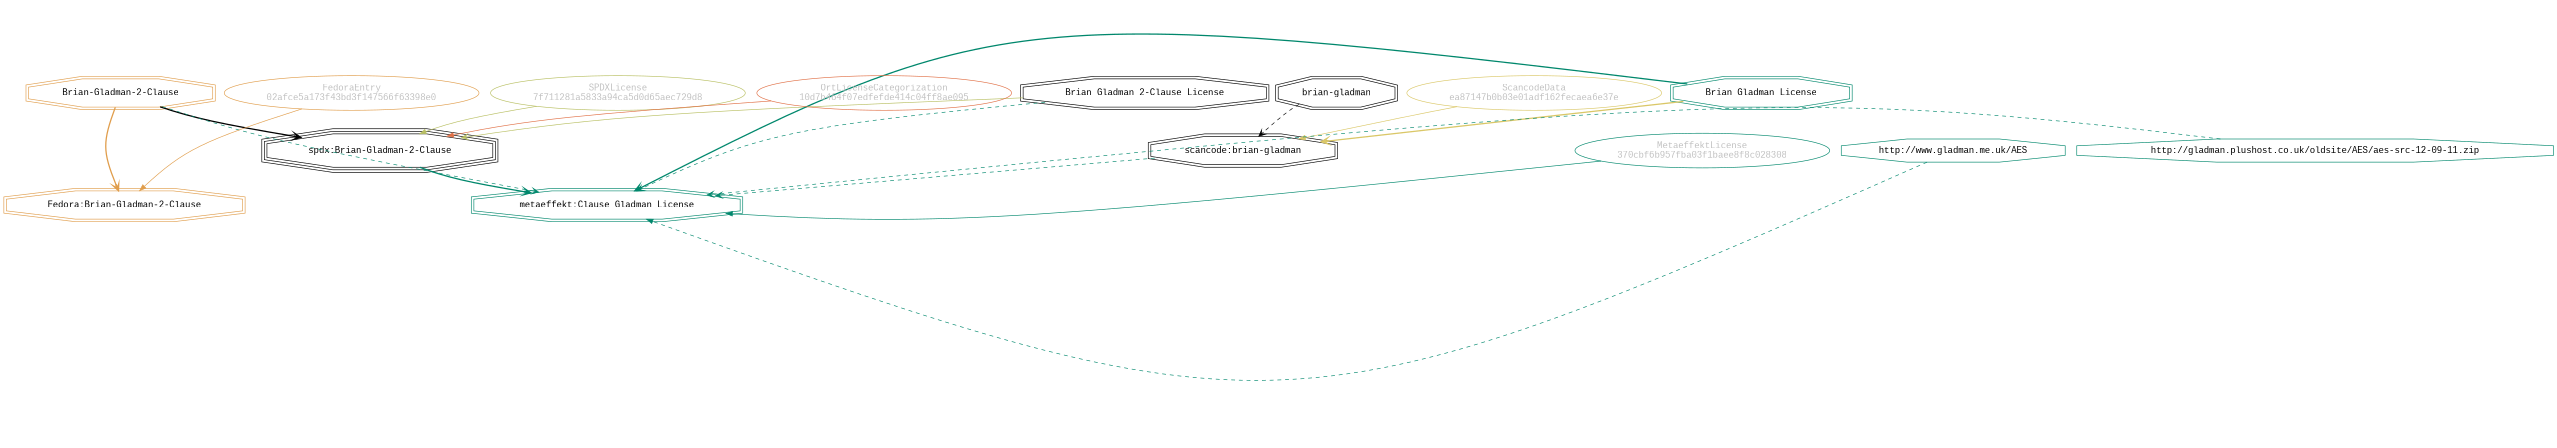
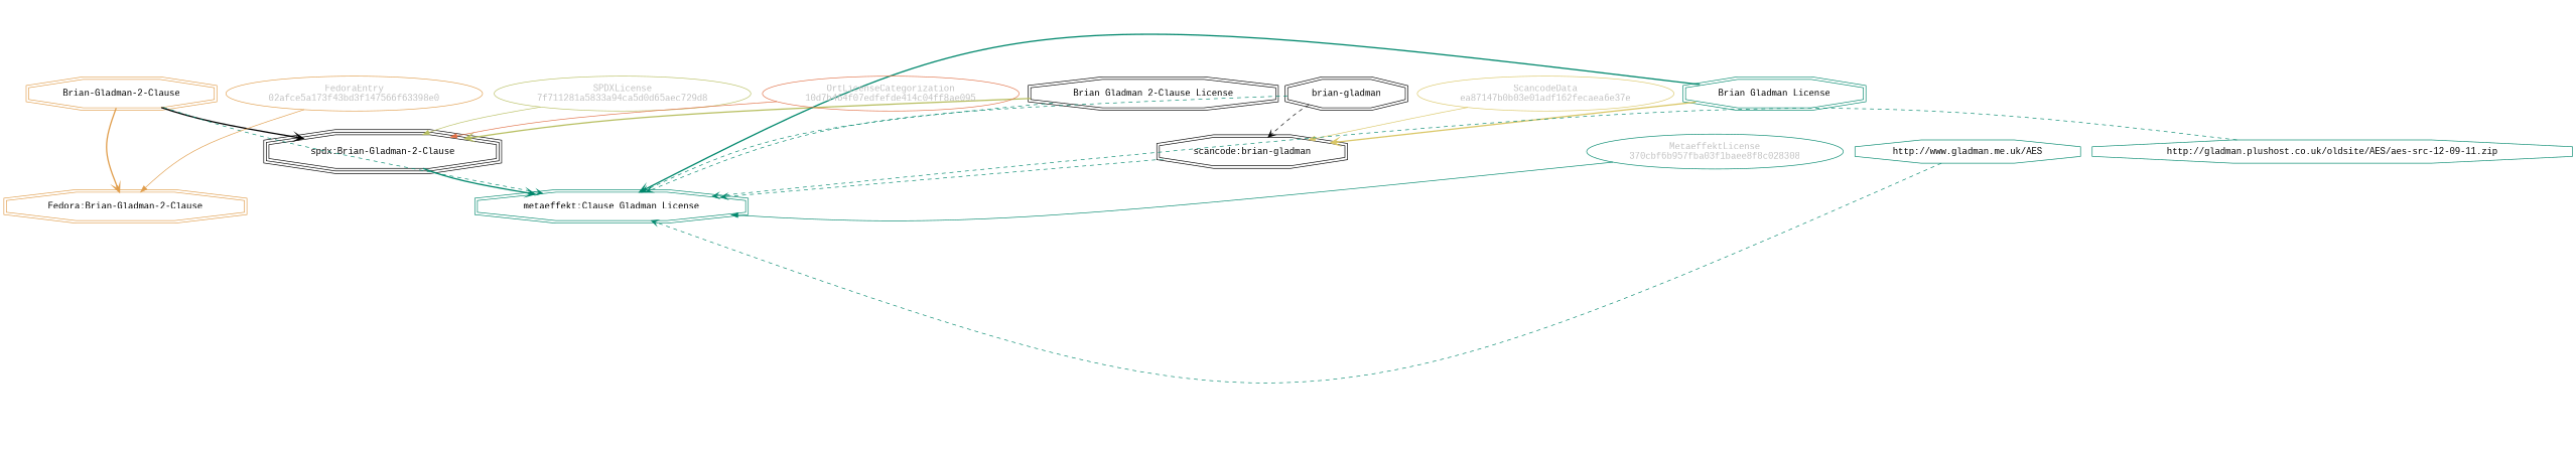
  strict digraph {
    fontname="Liberation Mono"
    splines=curved
    node [color="#00876c" fontname="Liberation Mono" shape=doubleoctagon]
    edge [color="#00876c" fontname="Liberation Mono" weight=0.5 arrowhead=vee style=dashed]
    n1 [color="#b8bf62" fillcolor="beige;1" fontcolor=gray label="SPDXLicense\n7f711281a5833a94ca5d0d65aec729d8" shape=ellipse]
    n2 [label="spdx:Brian-Gladman-2-Clause" shape=tripleoctagon color=""]
    n3 [label="metaeffekt:Clause Gladman License"]
    n4 [color="#e09d4b" label="Fedora:Brian-Gladman-2-Clause"]
    n5 [color="#e09d4b" label="Brian-Gladman-2-Clause"]
    n6 [label="Brian Gladman 2-Clause License" color=""]
    n7 [color="#e09d4b" fillcolor="beige;1" fontcolor=gray label="FedoraEntry\n02afce5a173f43bd3f147566f63398e0" shape=ellipse]
    n8 [color="#dac767" fillcolor="beige;1" fontcolor=gray label="ScancodeData\nea87147b0b03e01adf162fecaea6e37e" shape=ellipse]
    n9 [label="scancode:brian-gladman" color=""]
    n10 [label="brian-gladman" color=""]
    n11 [label="Brian Gladman License"]
    n12 [color="#e06f45" fillcolor="beige;1" fontcolor=gray label="OrtLicenseCategorization\n10d7b464f07edfefde414c04ff8ae095" shape=ellipse]
    n13 [fillcolor="beige;1" fontcolor=gray label="MetaeffektLicense\n370cbf6b957fba03f1baee8f8c028308" shape=ellipse]
    n14 [label="http://www.gladman.me.uk/AES" shape=octagon]
    n15 [label="http://gladman.plushost.co.uk/oldsite/AES/aes-src-12-09-11.zip" shape=octagon]
    n1 -> n2 [color="#b8bf62" arrowhead="" style=""]
    n2 -> n3 [style=bold weight=0.7]
    n5 -> n2 [style=bold weight=0.7 color=""]
    n5 -> n3
    n5 -> n4 [color="#e09d4b" style=bold weight=0.7]
-   n6 -> n2 [color="#b8bf62" style=solid weight=0.7]
+   n6 -> n2 [color="#b8bf62" style=bold weight=0.7]
    n6 -> n3
    n7 -> n4 [color="#e09d4b" arrowhead="" style=""]
    n8 -> n9 [color="#dac767" arrowhead="" style=""]
    n9 -> n3
+   n10 -> n3
    n10 -> n9 [weight=0.7 color=""]
    n11 -> n3 [style=bold weight=0.7]
    n11 -> n9 [color="#dac767" style=bold weight=0.7]
    n12 -> n2 [color="#e06f45" arrowhead="" style=""]
    n13 -> n3 [arrowhead="" style=""]
-   n14 -> n3 [arrowhead=normal]
+   n14 -> n3
    n15 -> n3
  }
